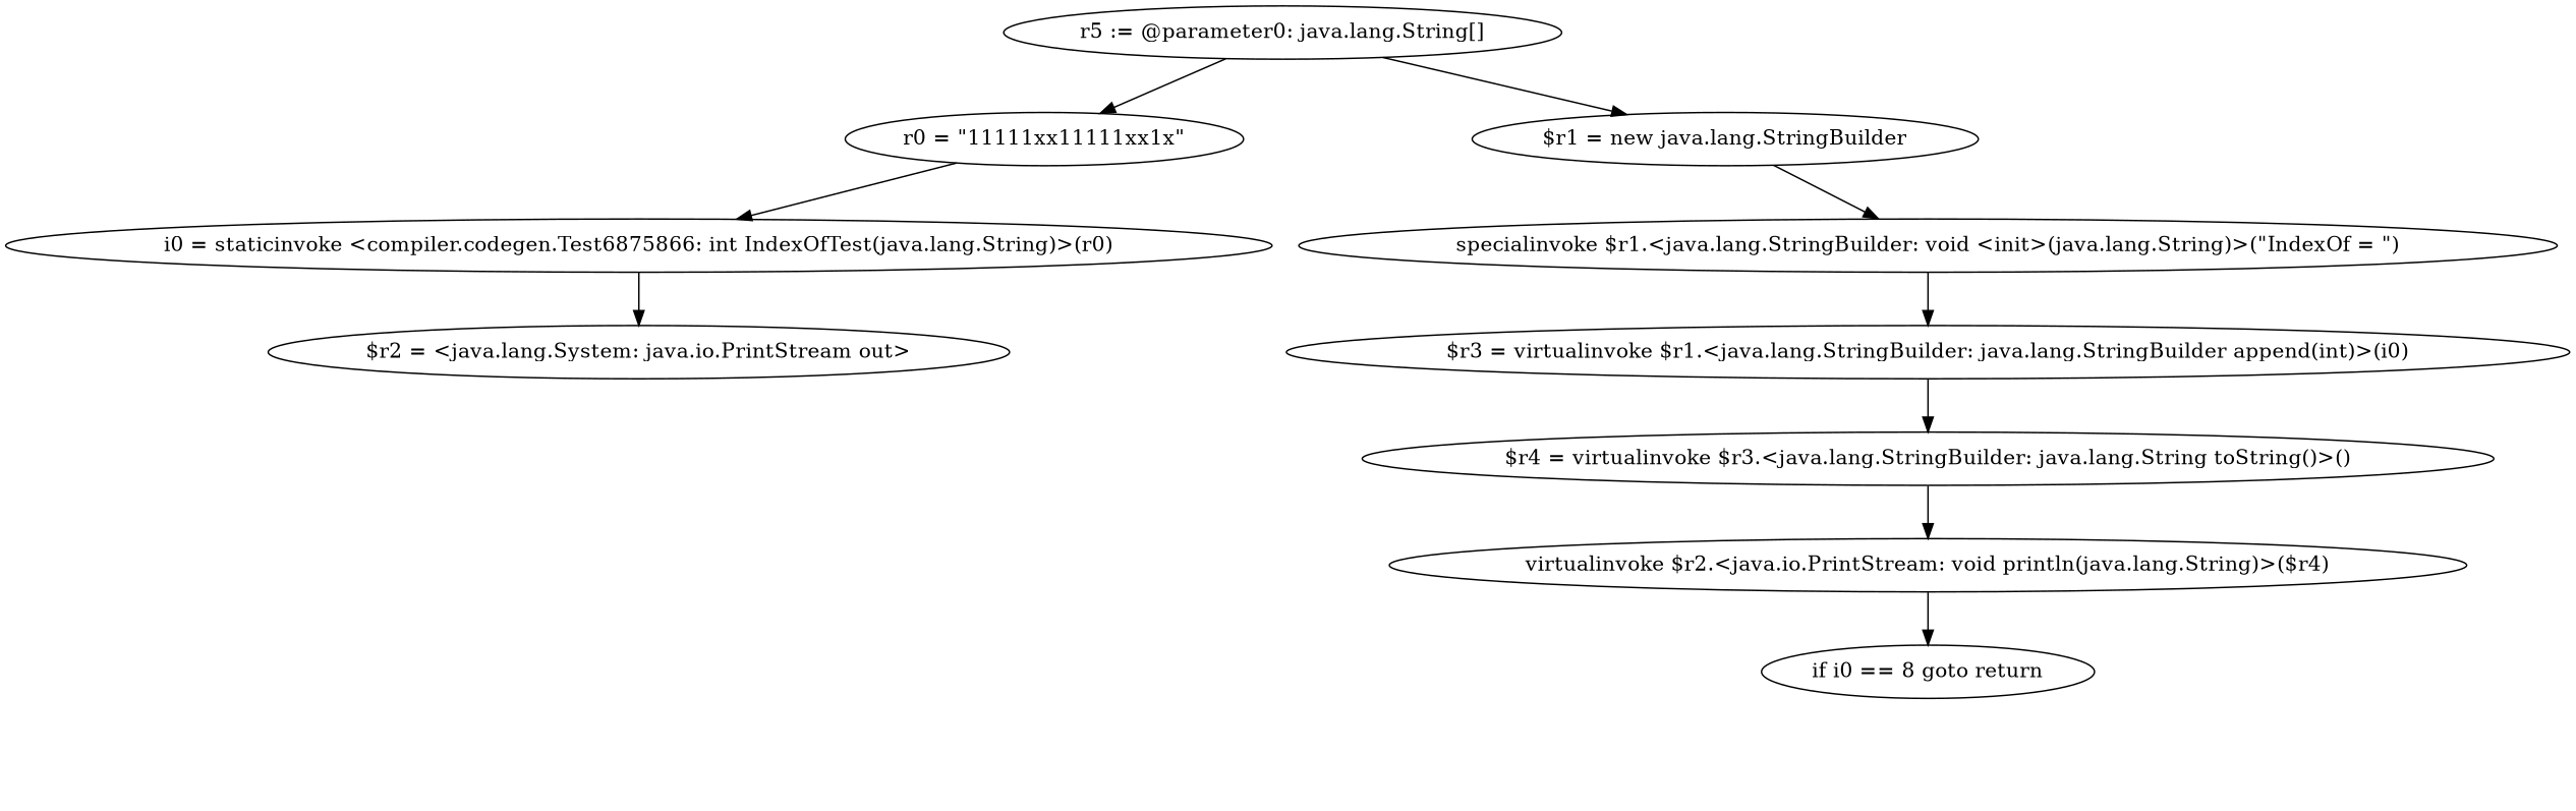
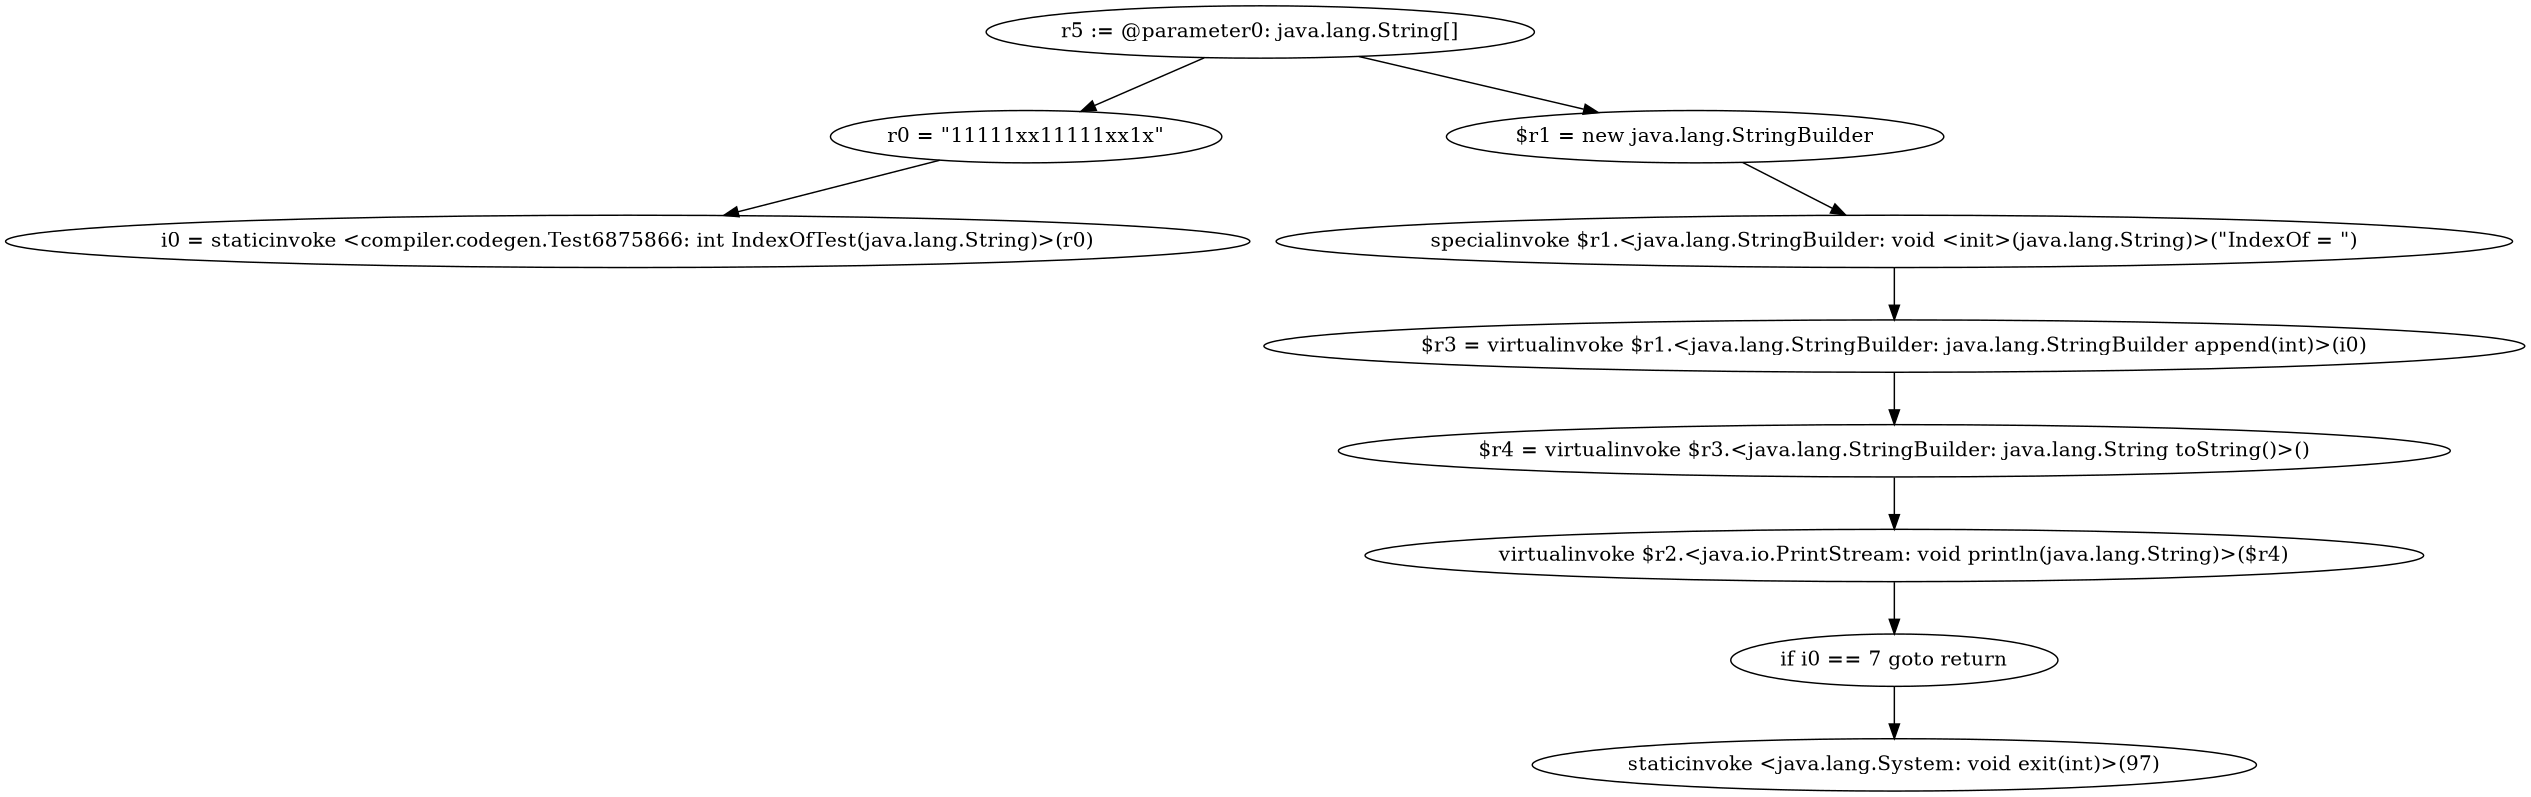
  digraph {
    "r5 := @parameter0: java.lang.String[]"
    "r0 = \"11111xx11111xx1x\""
    "$r1 = new java.lang.StringBuilder"
    "i0 = staticinvoke <compiler.codegen.Test6875866: int IndexOfTest(java.lang.String)>(r0)"
-   "$r2 = <java.lang.System: java.io.PrintStream out>"
    "specialinvoke $r1.<java.lang.StringBuilder: void <init>(java.lang.String)>(\"IndexOf = \")"
    "$r3 = virtualinvoke $r1.<java.lang.StringBuilder: java.lang.StringBuilder append(int)>(i0)"
    "$r4 = virtualinvoke $r3.<java.lang.StringBuilder: java.lang.String toString()>()"
    "virtualinvoke $r2.<java.io.PrintStream: void println(java.lang.String)>($r4)"
-   "if i0 == 7 goto return" [label="if i0 == 8 goto return"]
+   "if i0 == 7 goto return"
+   "staticinvoke <java.lang.System: void exit(int)>(97)"
    "r5 := @parameter0: java.lang.String[]" -> "r0 = \"11111xx11111xx1x\""
    "r5 := @parameter0: java.lang.String[]" -> "$r1 = new java.lang.StringBuilder"
    "r0 = \"11111xx11111xx1x\"" -> "i0 = staticinvoke <compiler.codegen.Test6875866: int IndexOfTest(java.lang.String)>(r0)"
    "$r1 = new java.lang.StringBuilder" -> "specialinvoke $r1.<java.lang.StringBuilder: void <init>(java.lang.String)>(\"IndexOf = \")"
-   "i0 = staticinvoke <compiler.codegen.Test6875866: int IndexOfTest(java.lang.String)>(r0)" -> "$r2 = <java.lang.System: java.io.PrintStream out>"
    "specialinvoke $r1.<java.lang.StringBuilder: void <init>(java.lang.String)>(\"IndexOf = \")" -> "$r3 = virtualinvoke $r1.<java.lang.StringBuilder: java.lang.StringBuilder append(int)>(i0)"
    "$r3 = virtualinvoke $r1.<java.lang.StringBuilder: java.lang.StringBuilder append(int)>(i0)" -> "$r4 = virtualinvoke $r3.<java.lang.StringBuilder: java.lang.String toString()>()"
    "$r4 = virtualinvoke $r3.<java.lang.StringBuilder: java.lang.String toString()>()" -> "virtualinvoke $r2.<java.io.PrintStream: void println(java.lang.String)>($r4)"
    "virtualinvoke $r2.<java.io.PrintStream: void println(java.lang.String)>($r4)" -> "if i0 == 7 goto return"
+   "if i0 == 7 goto return" -> "staticinvoke <java.lang.System: void exit(int)>(97)"
  }
